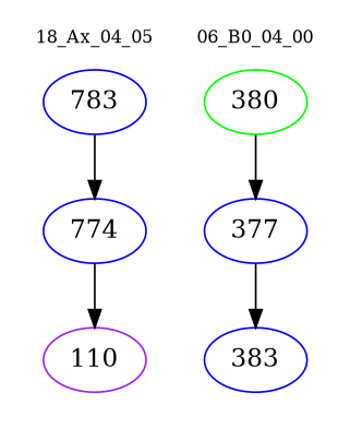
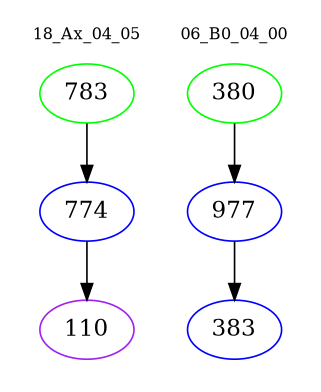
  digraph {
    node [color=blue]
    edge [color=black]
-   n1 [label=783]
+   n1 [color=green label=783]
    n2 [label=774]
    n3 [color=purple label=110]
    n4 [color=green label=380]
-   n5 [label=377]
+   n5 [label=977]
    n6 [label=383]
    subgraph cluster_1 {
      color=white
      fontsize=10
      label="18_Ax_04_05"
      n1
      n2
      n3
    }
    subgraph cluster_2 {
      color=white
      fontsize=10
      label="06_B0_04_00"
      n4
      n5
      n6
    }
    n1 -> n2
    n2 -> n3
    n4 -> n5
    n5 -> n6
  }
